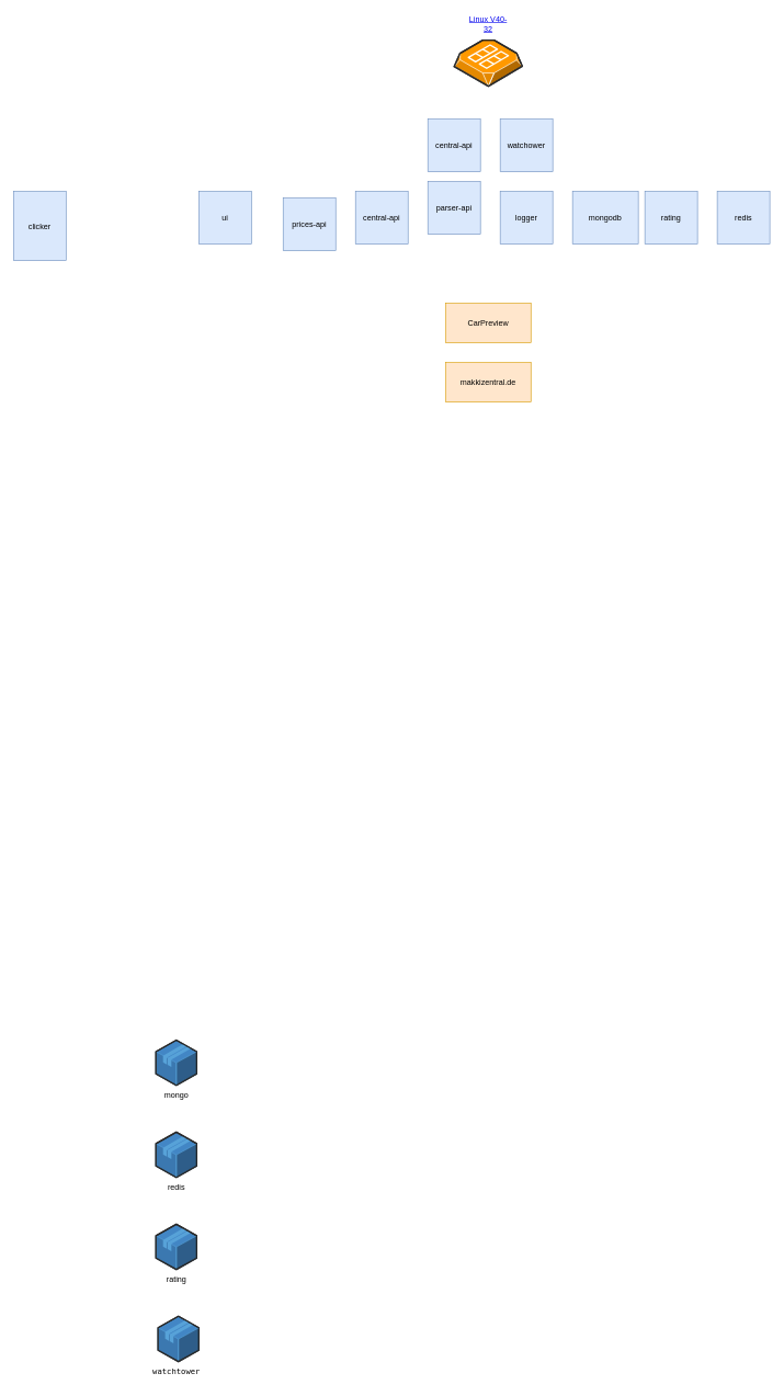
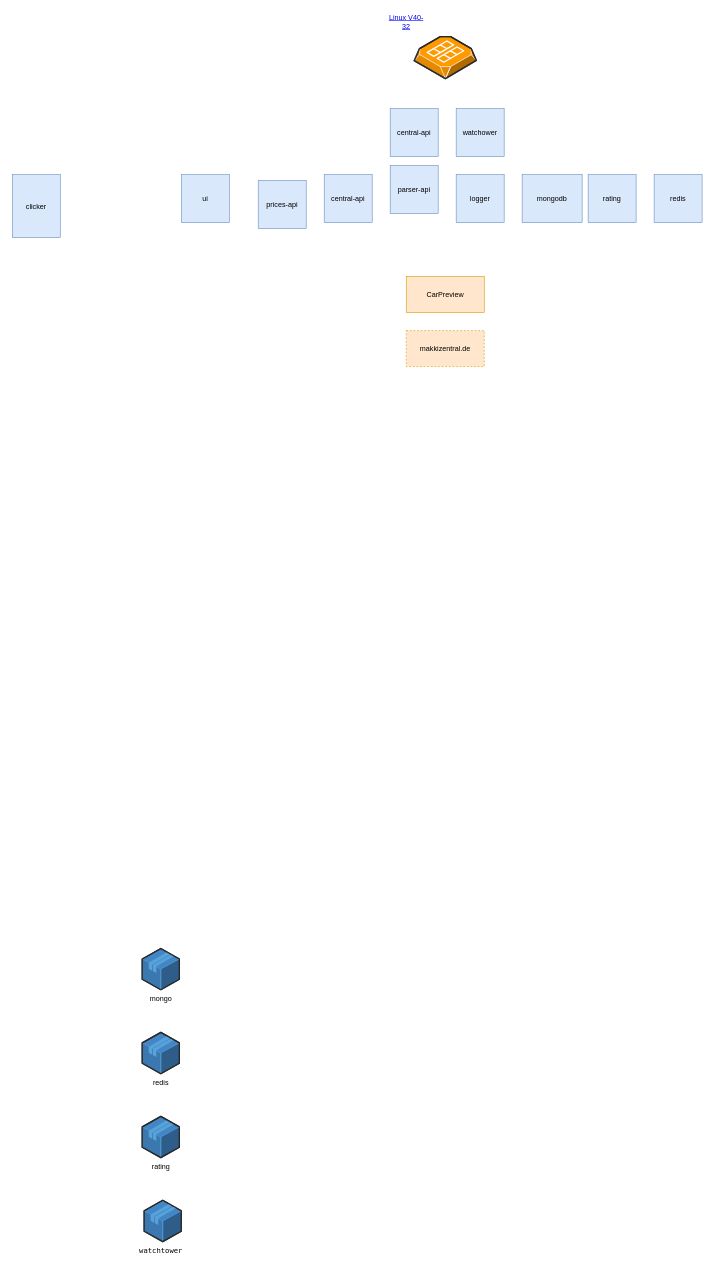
  <mxCell id="0" />
  <mxCell id="1" parent="0" />
  <mxCell id="2" value="" style="verticalLabelPosition=bottom;html=1;verticalAlign=top;strokeWidth=1;align=center;outlineConnect=0;dashed=0;outlineConnect=0;shape=mxgraph.aws3d.ami2;aspect=fixed;fillColor=#FF9900;strokeColor=#ffffff;fontFamily=Helvetica;fontSize=12;" vertex="1" parent="1"><mxGeometry x="690" y="60" width="103.6" height="70" as="geometry" /></mxCell>
- <mxCell id="3" value="&lt;a href=&quot;https://www.strato.de/apps/CustomerService?sessionID=a4372eca3d5ed59611a0db00efdf98&amp;amp;cID=2&amp;amp;node=kds_Vertragsbetreuung_2&quot; class=&quot;customer-link&quot; style=&quot;font-size: 12px;&quot;&gt;Linux V40-32  &lt;/a&gt;" style="text;html=1;strokeColor=none;fillColor=none;align=center;verticalAlign=middle;whiteSpace=wrap;rounded=0;fontFamily=Helvetica;fontSize=12;" vertex="1" parent="1"><mxGeometry x="711.8" y="20" width="60" height="30" as="geometry" /></mxCell>
+ <mxCell id="3" value="&lt;a href=&quot;https://www.strato.de/apps/CustomerService?sessionID=a4372eca3d5ed59611a0db00efdf98&amp;amp;cID=2&amp;amp;node=kds_Vertragsbetreuung_2&quot; class=&quot;customer-link&quot; style=&quot;font-size: 12px;&quot;&gt;Linux V40-32  &lt;/a&gt;" style="text;html=1;strokeColor=none;fillColor=none;align=center;verticalAlign=middle;whiteSpace=wrap;rounded=0;fontFamily=Helvetica;fontSize=12;" vertex="1" parent="1"><mxGeometry x="646.8" y="20" width="60" height="30" as="geometry" /></mxCell>
  <mxCell id="4" value="" style="verticalLabelPosition=bottom;html=1;verticalAlign=top;strokeWidth=1;align=center;outlineConnect=0;dashed=0;outlineConnect=0;shape=mxgraph.aws3d.application;fillColor=#4286c5;strokeColor=#57A2D8;aspect=fixed;fontFamily=Helvetica;fontSize=12;" vertex="1" parent="1"><mxGeometry x="236.6" y="1580" width="62" height="68.8" as="geometry" /></mxCell>
  <mxCell id="5" value="mongo" style="text;html=1;strokeColor=none;fillColor=none;align=center;verticalAlign=middle;whiteSpace=wrap;rounded=0;fontFamily=Helvetica;fontSize=12;" vertex="1" parent="1"><mxGeometry x="223.6" y="1648.8" width="88" height="30" as="geometry" /></mxCell>
  <mxCell id="6" value="" style="verticalLabelPosition=bottom;html=1;verticalAlign=top;strokeWidth=1;align=center;outlineConnect=0;dashed=0;outlineConnect=0;shape=mxgraph.aws3d.application;fillColor=#4286c5;strokeColor=#57A2D8;aspect=fixed;fontFamily=Helvetica;fontSize=12;" vertex="1" parent="1"><mxGeometry x="236.6" y="1720" width="62" height="68.8" as="geometry" /></mxCell>
  <mxCell id="7" value="redis" style="text;html=1;strokeColor=none;fillColor=none;align=center;verticalAlign=middle;whiteSpace=wrap;rounded=0;fontFamily=Helvetica;fontSize=12;" vertex="1" parent="1"><mxGeometry x="223.6" y="1788.8" width="88" height="30" as="geometry" /></mxCell>
  <mxCell id="8" value="" style="verticalLabelPosition=bottom;html=1;verticalAlign=top;strokeWidth=1;align=center;outlineConnect=0;dashed=0;outlineConnect=0;shape=mxgraph.aws3d.application;fillColor=#4286c5;strokeColor=#57A2D8;aspect=fixed;fontFamily=Helvetica;fontSize=12;" vertex="1" parent="1"><mxGeometry x="236.6" y="1860" width="62" height="68.8" as="geometry" /></mxCell>
  <mxCell id="9" value="rating" style="text;html=1;strokeColor=none;fillColor=none;align=center;verticalAlign=middle;whiteSpace=wrap;rounded=0;fontFamily=Helvetica;fontSize=12;" vertex="1" parent="1"><mxGeometry x="223.6" y="1928.8" width="88" height="30" as="geometry" /></mxCell>
  <mxCell id="10" value="" style="verticalLabelPosition=bottom;html=1;verticalAlign=top;strokeWidth=1;align=center;outlineConnect=0;dashed=0;outlineConnect=0;shape=mxgraph.aws3d.application;fillColor=#4286c5;strokeColor=#57A2D8;aspect=fixed;" vertex="1" parent="1"><mxGeometry x="239.8" y="2000" width="62" height="68.8" as="geometry" /></mxCell>
  <mxCell id="11" value="&lt;pre class=&quot;prefixed command language-bash&quot;&gt;&lt;code&gt;watchtower&lt;/code&gt;&lt;/pre&gt;" style="text;html=1;strokeColor=none;fillColor=none;align=center;verticalAlign=middle;whiteSpace=wrap;rounded=0;" vertex="1" parent="1"><mxGeometry x="224" y="2068.8" width="88" height="30" as="geometry" /></mxCell>
- <mxCell id="12" value="makkizentral.de" style="rounded=0;whiteSpace=wrap;html=1;fillColor=#ffe6cc;strokeColor=#d79b00;" vertex="1" parent="1"><mxGeometry x="676.8" y="550" width="130" height="60" as="geometry" /></mxCell>
+ <mxCell id="12" value="makkizentral.de" style="rounded=0;whiteSpace=wrap;html=1;fillColor=#ffe6cc;strokeColor=#d79b00;dashed=1;" vertex="1" parent="1"><mxGeometry x="676.8" y="550" width="130" height="60" as="geometry" /></mxCell>
  <mxCell id="13" value="CarPreview" style="rounded=0;whiteSpace=wrap;html=1;fillColor=#ffe6cc;strokeColor=#d79b00;" vertex="1" parent="1"><mxGeometry x="676.8" y="460" width="130" height="60" as="geometry" /></mxCell>
  <mxCell id="14" value="central-api" style="whiteSpace=wrap;html=1;aspect=fixed;fillColor=#dae8fc;strokeColor=#6c8ebf;" vertex="1" parent="1"><mxGeometry x="650" y="180" width="80" height="80" as="geometry" /></mxCell>
  <mxCell id="15" value="parser-api" style="whiteSpace=wrap;html=1;aspect=fixed;fillColor=#dae8fc;strokeColor=#6c8ebf;" vertex="1" parent="1"><mxGeometry x="650" y="275" width="80" height="80" as="geometry" /></mxCell>
  <mxCell id="16" value="logger" style="whiteSpace=wrap;html=1;aspect=fixed;fillColor=#dae8fc;strokeColor=#6c8ebf;" vertex="1" parent="1"><mxGeometry x="760" width="80" height="80" as="geometry" y="290" /></mxCell>
  <mxCell id="17" value="central-api" style="whiteSpace=wrap;html=1;aspect=fixed;fillColor=#dae8fc;strokeColor=#6c8ebf;" vertex="1" parent="1"><mxGeometry x="540" width="80" height="80" as="geometry" y="290" /></mxCell>
  <mxCell id="18" value="prices-api" style="whiteSpace=wrap;html=1;aspect=fixed;fillColor=#dae8fc;strokeColor=#6c8ebf;" vertex="1" parent="1"><mxGeometry x="430" y="300" width="80" height="80" as="geometry" /></mxCell>
  <mxCell id="19" value="ui" style="whiteSpace=wrap;html=1;aspect=fixed;fillColor=#dae8fc;strokeColor=#6c8ebf;" vertex="1" parent="1"><mxGeometry x="301.8" width="80" height="80" as="geometry" y="290" /></mxCell>
  <mxCell id="20" value="rating" style="whiteSpace=wrap;html=1;aspect=fixed;fillColor=#dae8fc;strokeColor=#6c8ebf;" vertex="1" parent="1"><mxGeometry x="980" width="80" height="80" as="geometry" y="290" /></mxCell>
  <mxCell id="21" value="watchower" style="whiteSpace=wrap;html=1;aspect=fixed;fillColor=#dae8fc;strokeColor=#6c8ebf;" vertex="1" parent="1"><mxGeometry x="760" y="180" width="80" height="80" as="geometry" /></mxCell>
  <mxCell id="22" value="mongodb" style="whiteSpace=wrap;html=1;aspect=fixed;fillColor=#dae8fc;strokeColor=#6c8ebf;" vertex="1" parent="1"><mxGeometry x="870" y="290" width="100" height="80" as="geometry" /></mxCell>
  <mxCell id="23" value="redis" style="whiteSpace=wrap;html=1;aspect=fixed;fillColor=#dae8fc;strokeColor=#6c8ebf;" vertex="1" parent="1"><mxGeometry x="1090" width="80" height="80" as="geometry" y="290" /></mxCell>
  <mxCell id="24" value="Uses" parent="0" />
  <mxCell id="25" value="clicker" style="whiteSpace=wrap;html=1;aspect=fixed;fillColor=#dae8fc;strokeColor=#6c8ebf;" vertex="1" parent="24"><mxGeometry x="20" y="290" width="80" height="105" as="geometry" /></mxCell>
